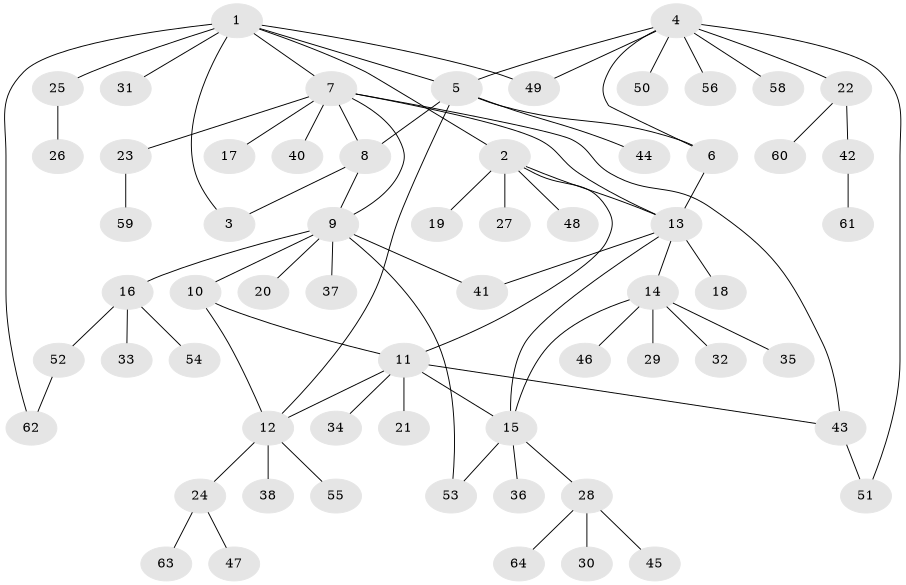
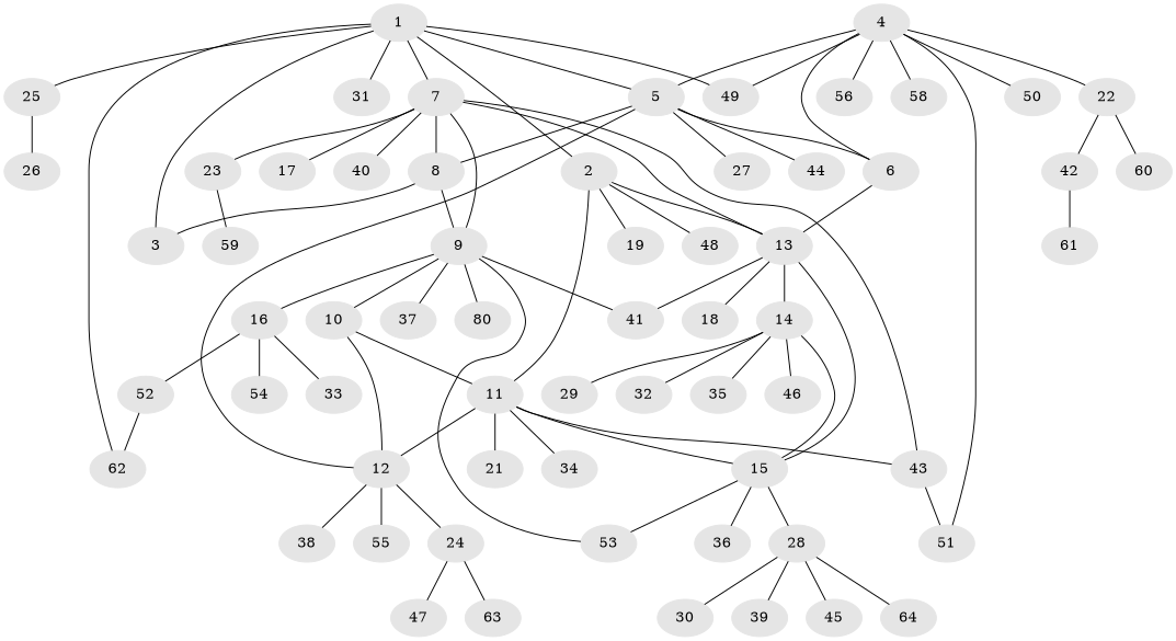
  graph {
    node [color=gray90 style=filled]
    1
    2
    3
    5
    7
    25
    31
    49
    62
    11
    13
    19
    27
    48
    6
    8
    12
    44
    9
    17
    23
    40
    43
    26
    15
    21
    34
    41
    14
    18
    4
    22
    50
    51
    56
    58
    42
    60
    24
    38
    55
    10
    16
-   20
+   20 [label=80]
    37
    53
    59
    33
    52
    54
    28
    36
    47
    63
    29
    32
    35
    46
    30
+   39
    45
    64
    61
    1 -- 2
    1 -- 3
    1 -- 5
    1 -- 7
    1 -- 25
    1 -- 31
    1 -- 49
    1 -- 62
    2 -- 11
    2 -- 13
    2 -- 19
-   2 -- 27
+   5 -- 27
    2 -- 48
    5 -- 6
    5 -- 8
    5 -- 12
    5 -- 44
    7 -- 13
    7 -- 8
    7 -- 9
    7 -- 17
    7 -- 23
    7 -- 40
    7 -- 43
    25 -- 26
    11 -- 12
    11 -- 43
    11 -- 15
    11 -- 21
    11 -- 34
    13 -- 15
    13 -- 41
    13 -- 14
    13 -- 18
    6 -- 13
    8 -- 3
    8 -- 9
    12 -- 24
    12 -- 38
    12 -- 55
    9 -- 41
    9 -- 10
    9 -- 16
    9 -- 20
    9 -- 37
    9 -- 53
    23 -- 59
    43 -- 51
    15 -- 53
    15 -- 28
    15 -- 36
    14 -- 15
    14 -- 29
    14 -- 32
    14 -- 35
    14 -- 46
    4 -- 5
    4 -- 49
    4 -- 6
    4 -- 22
    4 -- 50
    4 -- 51
    4 -- 56
    4 -- 58
    22 -- 42
    22 -- 60
    42 -- 61
    24 -- 47
    24 -- 63
    10 -- 11
    10 -- 12
    16 -- 33
    16 -- 52
    16 -- 54
    52 -- 62
    28 -- 30
+   28 -- 39
    28 -- 45
    28 -- 64
  }
